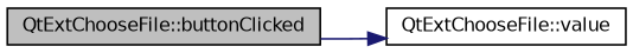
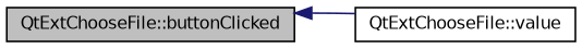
  digraph {
    rankdir=LR
    node [color=black fontname=Helvetica fontsize=10 shape=record style=filled]
    n1 [fillcolor=grey75 fontcolor=black height=0.2 label="QtExtChooseFile::buttonClicked" width=0.4]
    n2 [fillcolor=white height=0.2 label="QtExtChooseFile::value" width=0.4]
-   n1 -> n2 [color=midnightblue fontname=Helvetica fontsize=10 labelfontname=Helvetica labelfontsize=10 style=solid]
+   n2 -> n1 [color=midnightblue fontname=Helvetica fontsize=10 labelfontname=Helvetica labelfontsize=10 style=solid]
  }
